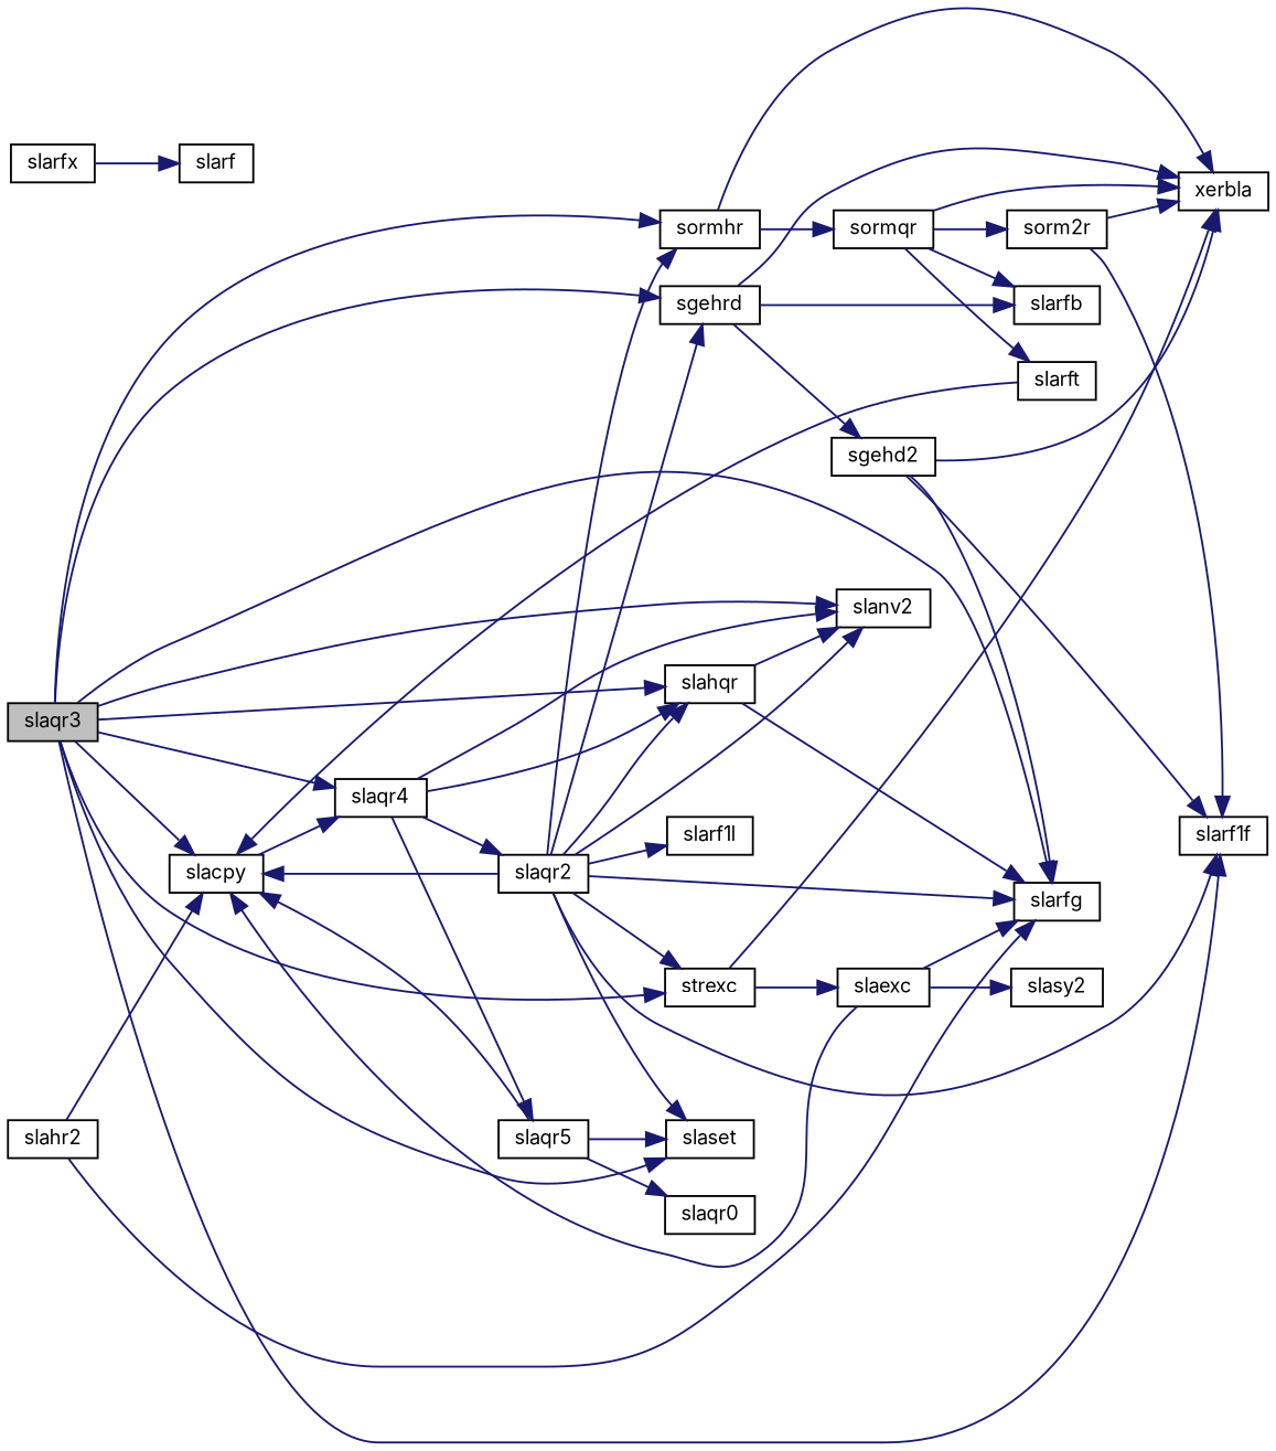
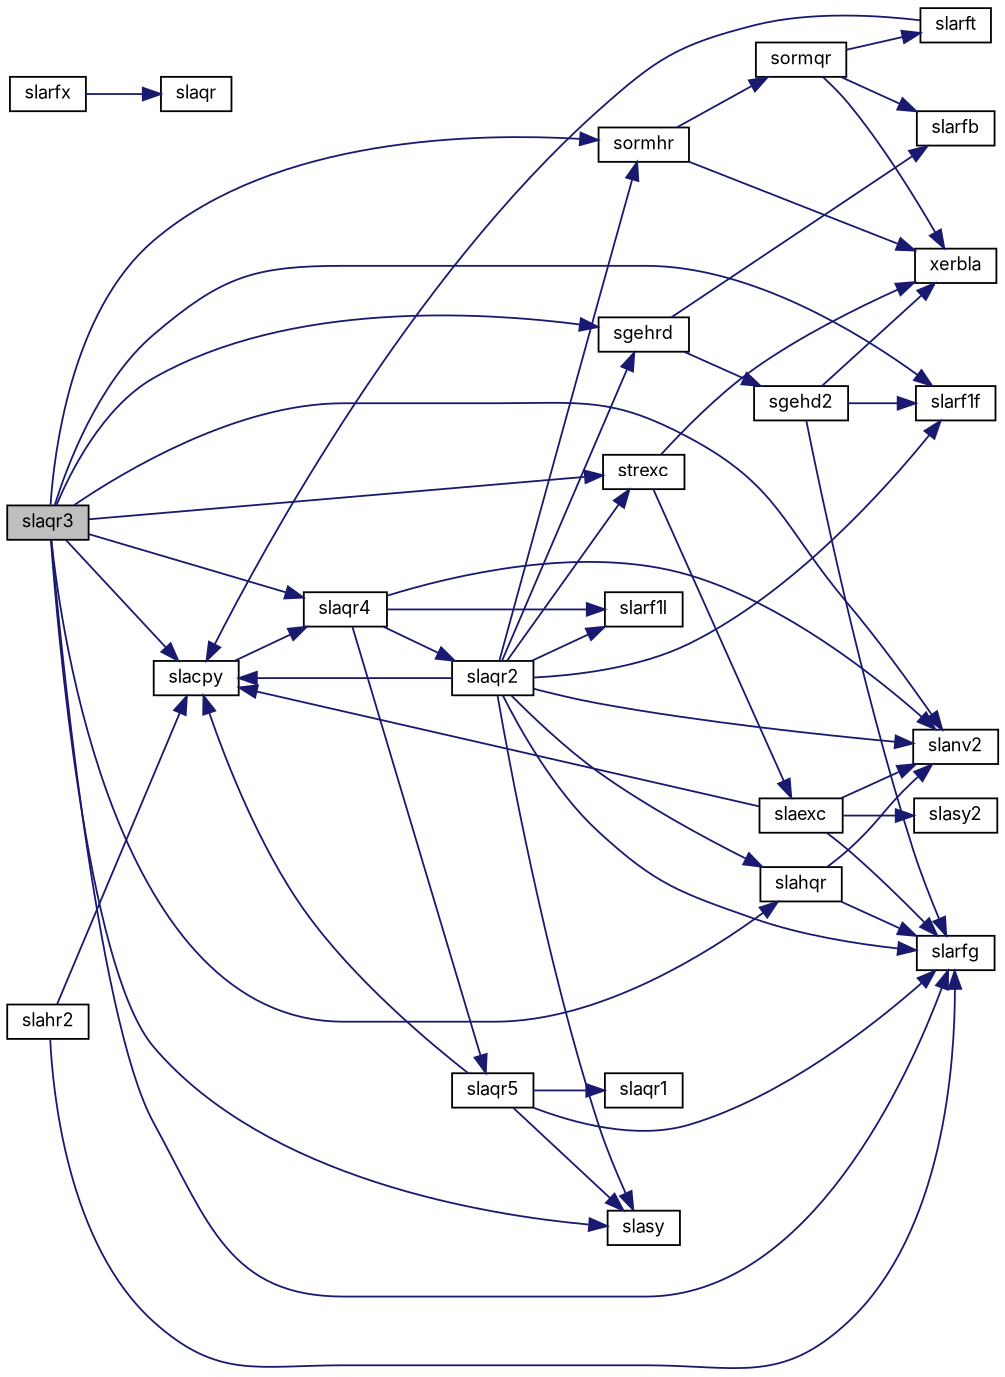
  digraph {
    fontname=Inter
    rankdir=LR
    node [color=black fillcolor=white fontname=Inter fontsize=10 shape=record style=filled]
    edge [color=midnightblue fontname=Inter fontsize=10 labelfontname=Helvetica labelfontsize=10 style=solid]
    n1 [fillcolor=grey75 fontcolor=black height=0.2 label=slaqr3 width=0.4]
    n2 [height=0.2 label=sgehrd width=0.4]
    n3 [height=0.2 label=slarf1f width=0.4]
    n4 [height=0.2 label=slarfg width=0.4]
    n5 [height=0.2 label=slacpy width=0.4]
    n6 [height=0.2 label=slahqr width=0.4]
    n7 [height=0.2 label=slanv2 width=0.4]
    n8 [height=0.2 label=slaqr4 width=0.4]
-   n9 [height=0.2 label=slaset width=0.4]
+   n9 [height=0.2 label=slasy width=0.4]
    n10 [height=0.2 label=sormhr width=0.4]
    n11 [height=0.2 label=strexc width=0.4]
    n12 [height=0.2 label=sgehd2 width=0.4]
    n13 [height=0.2 label=xerbla width=0.4]
    n14 [height=0.2 label=slarfb width=0.4]
    n15 [height=0.2 label=slaqr2 width=0.4]
    n16 [height=0.2 label=slaqr5 width=0.4]
    n17 [height=0.2 label=sormqr width=0.4]
    n18 [height=0.2 label=slaexc width=0.4]
    n19 [height=0.2 label=slahr2 width=0.4]
    n20 [height=0.2 label=slarf1l width=0.4]
-   n21 [height=0.2 label=slaqr0 width=0.4]
+   n21 [height=0.2 label=slaqr1 width=0.4]
    n22 [height=0.2 label=slarft width=0.4]
-   n23 [height=0.2 label=sorm2r width=0.4]
    n24 [height=0.2 label=slasy2 width=0.4]
    n25 [height=0.2 label=slarfx width=0.4]
-   n26 [height=0.2 label=slarf width=0.4]
+   n26 [height=0.2 label=slaqr width=0.4]
    n1 -> n2
    n1 -> n3
    n1 -> n4
    n1 -> n5
    n1 -> n6
    n1 -> n7
    n1 -> n8
    n1 -> n9
    n1 -> n10
    n1 -> n11
    n2 -> n12
-   n2 -> n13
    n2 -> n14
    n5 -> n8
    n6 -> n4
    n6 -> n7
-   n8 -> n6
+   n8 -> n20
    n8 -> n7
    n8 -> n15
    n8 -> n16
    n10 -> n13
    n10 -> n17
    n11 -> n13
    n11 -> n18
    n12 -> n3
    n12 -> n4
    n12 -> n13
    n15 -> n2
    n15 -> n3
    n15 -> n4
    n15 -> n5
    n15 -> n6
    n15 -> n7
    n15 -> n9
    n15 -> n10
    n15 -> n11
    n15 -> n20
+   n16 -> n4
    n16 -> n5
    n16 -> n9
    n16 -> n21
    n17 -> n13
    n17 -> n14
    n17 -> n22
-   n17 -> n23
    n18 -> n4
    n18 -> n5
+   n18 -> n7
    n18 -> n24
    n19 -> n4
    n19 -> n5
    n22 -> n5
-   n23 -> n3
-   n23 -> n13
    n25 -> n26
  }
